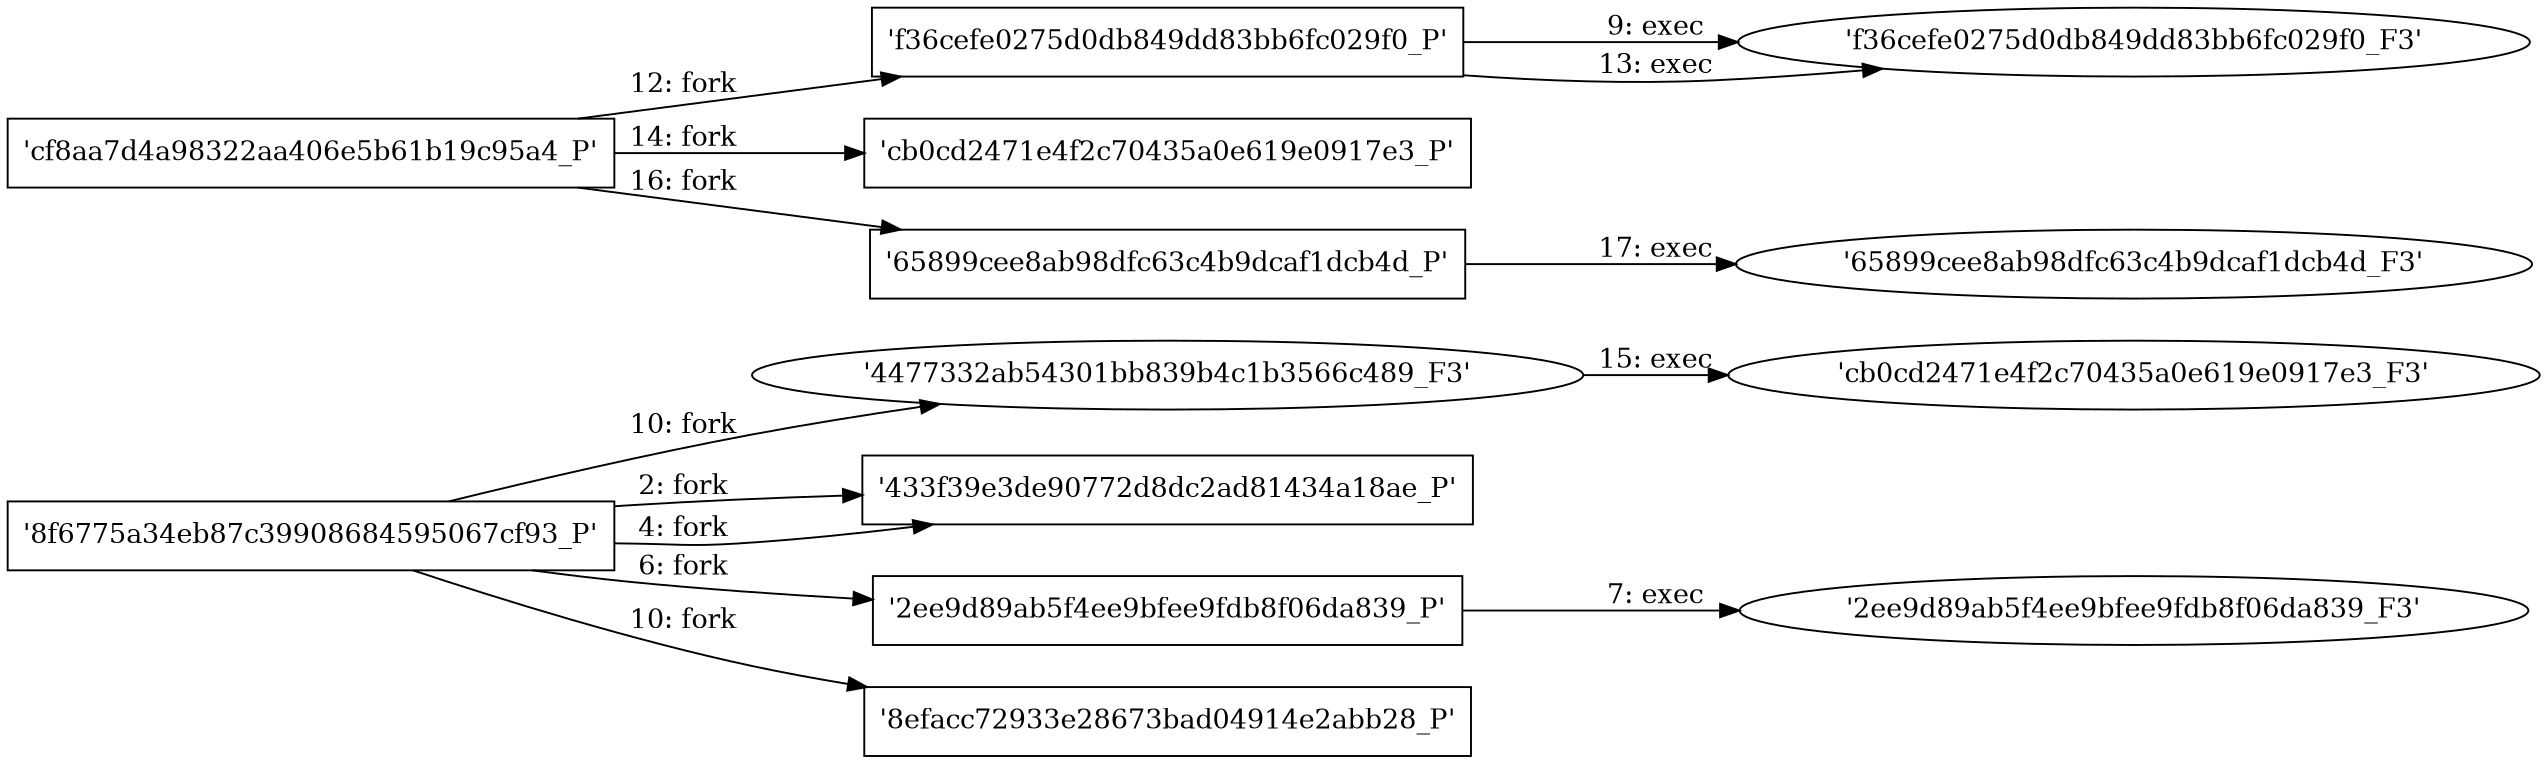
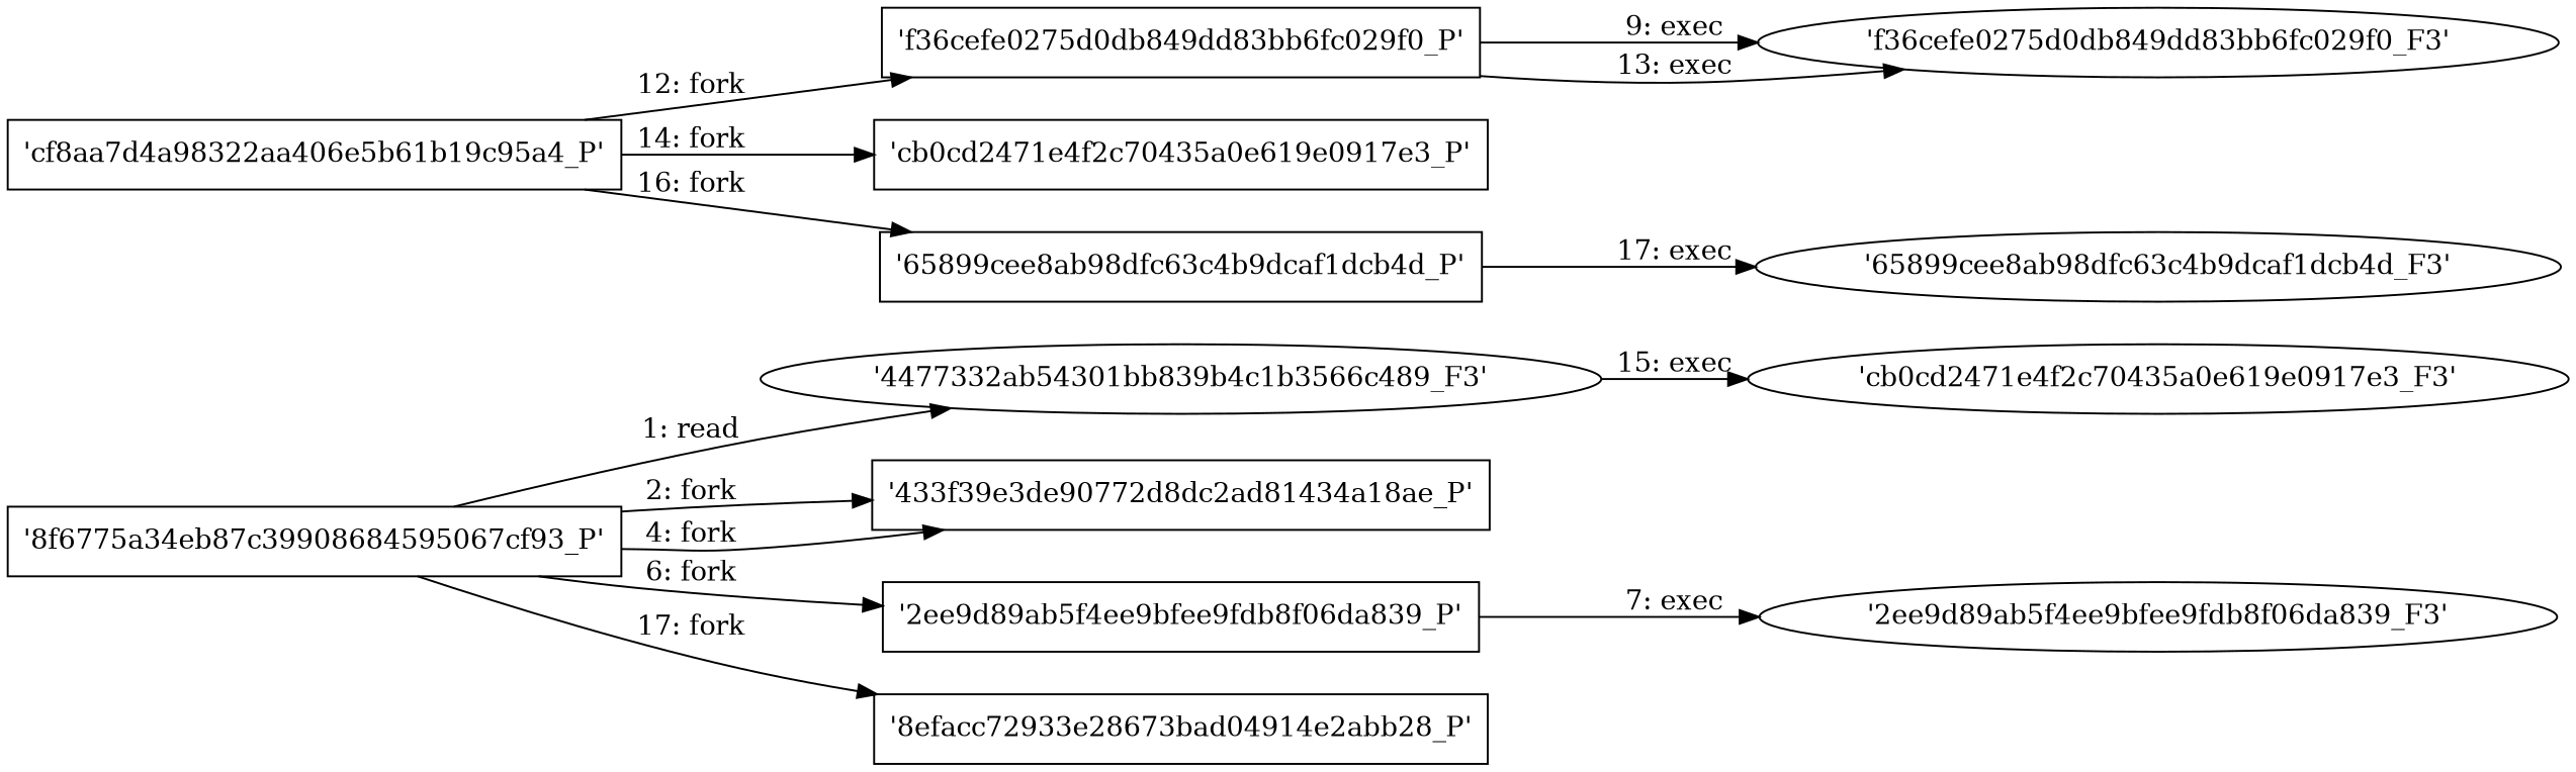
  digraph {
    engine=neato
    fixedsize=false
    fontsize=10
    nodesep=0.3
    rankdir=LR
    ranksep=0
    splines=true
    node [node_type=Process shape=box]
    "'4477332ab54301bb839b4c1b3566c489_F3'" [node_type=file shape=ellipse]
    "'cb0cd2471e4f2c70435a0e619e0917e3_F3'" [node_type=File shape=ellipse]
    "'8f6775a34eb87c39908684595067cf93_P'"
    "'433f39e3de90772d8dc2ad81434a18ae_P'"
    "'2ee9d89ab5f4ee9bfee9fdb8f06da839_P'"
    "'8efacc72933e28673bad04914e2abb28_P'"
    "'2ee9d89ab5f4ee9bfee9fdb8f06da839_F3'" [node_type=File shape=ellipse]
    "'f36cefe0275d0db849dd83bb6fc029f0_F3'" [node_type=File shape=ellipse]
    "'f36cefe0275d0db849dd83bb6fc029f0_P'"
    "'cf8aa7d4a98322aa406e5b61b19c95a4_P'"
    "'cb0cd2471e4f2c70435a0e619e0917e3_P'"
    "'65899cee8ab98dfc63c4b9dcaf1dcb4d_P'"
    "'65899cee8ab98dfc63c4b9dcaf1dcb4d_F3'" [node_type=File shape=ellipse]
    "'4477332ab54301bb839b4c1b3566c489_F3'" -> "'cb0cd2471e4f2c70435a0e619e0917e3_F3'" [label="15: exec"]
-   "'8f6775a34eb87c39908684595067cf93_P'" -> "'4477332ab54301bb839b4c1b3566c489_F3'" [label="10: fork"]
+   "'8f6775a34eb87c39908684595067cf93_P'" -> "'4477332ab54301bb839b4c1b3566c489_F3'" [label="1: read"]
    "'8f6775a34eb87c39908684595067cf93_P'" -> "'433f39e3de90772d8dc2ad81434a18ae_P'" [label="2: fork"]
    "'8f6775a34eb87c39908684595067cf93_P'" -> "'433f39e3de90772d8dc2ad81434a18ae_P'" [label="4: fork"]
    "'8f6775a34eb87c39908684595067cf93_P'" -> "'2ee9d89ab5f4ee9bfee9fdb8f06da839_P'" [label="6: fork"]
-   "'8f6775a34eb87c39908684595067cf93_P'" -> "'8efacc72933e28673bad04914e2abb28_P'" [label="10: fork"]
+   "'8f6775a34eb87c39908684595067cf93_P'" -> "'8efacc72933e28673bad04914e2abb28_P'" [label="17: fork"]
    "'2ee9d89ab5f4ee9bfee9fdb8f06da839_P'" -> "'2ee9d89ab5f4ee9bfee9fdb8f06da839_F3'" [label="7: exec"]
    "'f36cefe0275d0db849dd83bb6fc029f0_P'" -> "'f36cefe0275d0db849dd83bb6fc029f0_F3'" [label="9: exec"]
    "'f36cefe0275d0db849dd83bb6fc029f0_P'" -> "'f36cefe0275d0db849dd83bb6fc029f0_F3'" [label="13: exec"]
    "'cf8aa7d4a98322aa406e5b61b19c95a4_P'" -> "'f36cefe0275d0db849dd83bb6fc029f0_P'" [label="12: fork"]
    "'cf8aa7d4a98322aa406e5b61b19c95a4_P'" -> "'cb0cd2471e4f2c70435a0e619e0917e3_P'" [label="14: fork"]
    "'cf8aa7d4a98322aa406e5b61b19c95a4_P'" -> "'65899cee8ab98dfc63c4b9dcaf1dcb4d_P'" [label="16: fork"]
    "'65899cee8ab98dfc63c4b9dcaf1dcb4d_P'" -> "'65899cee8ab98dfc63c4b9dcaf1dcb4d_F3'" [label="17: exec"]
  }
